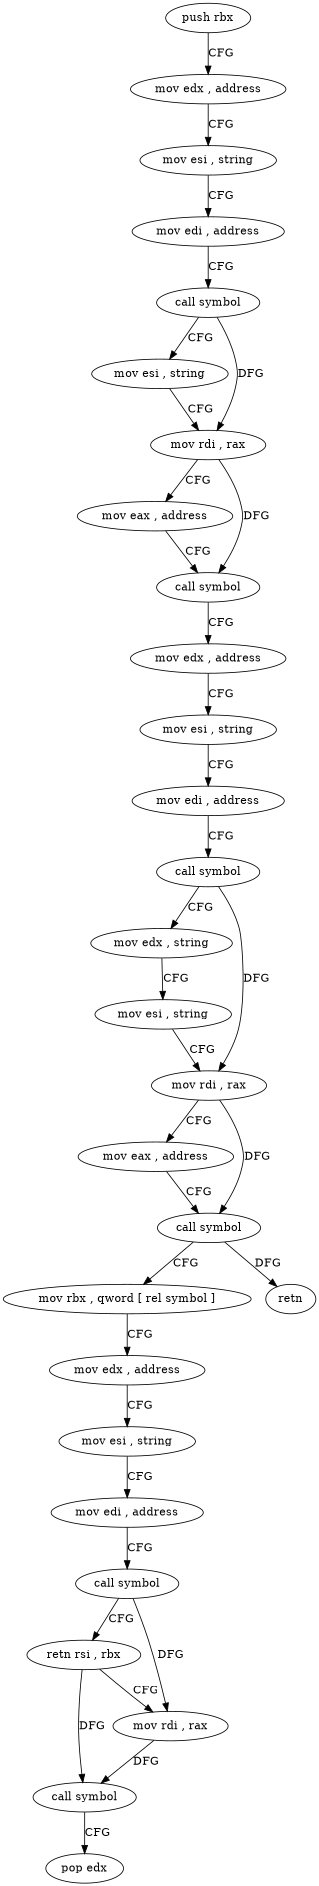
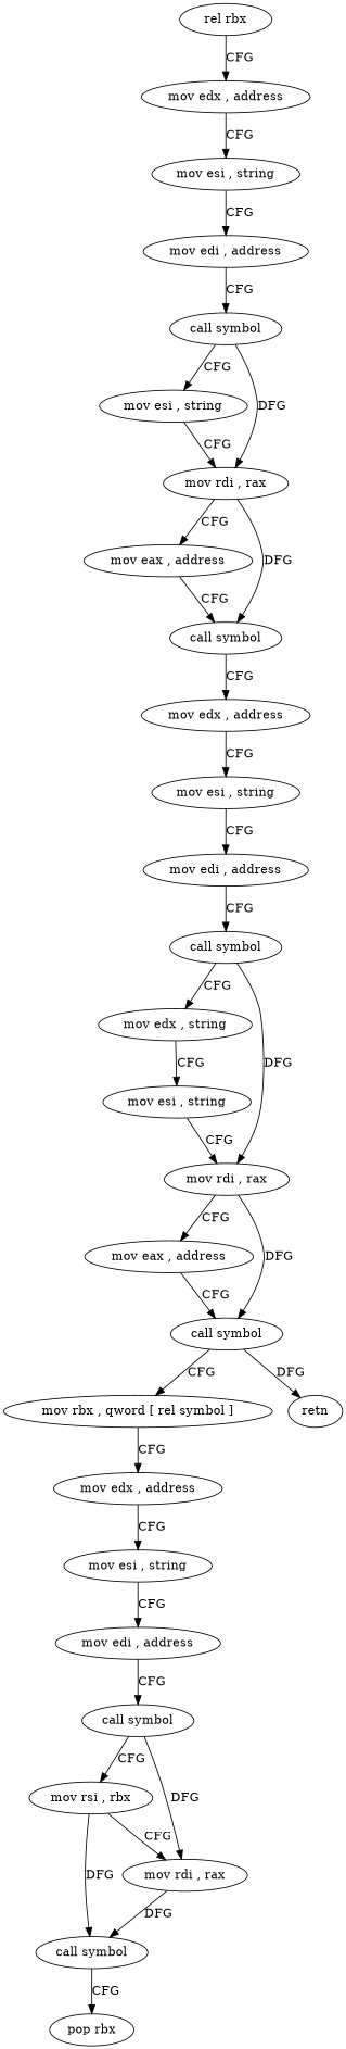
  digraph {
-   n1 [label="push rbx"]
+   n1 [label="rel rbx"]
    n2 [label="mov edx , address"]
    n3 [label="mov esi , string"]
    n4 [label="mov edi , address"]
    n5 [label="call symbol"]
    n6 [label="mov esi , string"]
    n7 [label="mov rdi , rax"]
    n8 [label="mov eax , address"]
    n9 [label="call symbol"]
    n10 [label="mov edx , address"]
    n11 [label="mov esi , string"]
    n12 [label="mov edi , address"]
    n13 [label="call symbol"]
    n14 [label="mov edx , string"]
    n15 [label="mov rdi , rax"]
    n16 [label="mov esi , string"]
    n17 [label="mov eax , address"]
    n18 [label="call symbol"]
    n19 [label="mov rbx , qword [ rel symbol ]"]
    n20 [label=retn]
    n21 [label="mov edx , address"]
    n22 [label="mov esi , string"]
    n23 [label="mov edi , address"]
    n24 [label="call symbol"]
-   n25 [label="retn rsi , rbx"]
+   n25 [label="mov rsi , rbx"]
    n26 [label="mov rdi , rax"]
    n27 [label="call symbol"]
-   n28 [label="pop edx"]
+   n28 [label="pop rbx"]
    n1 -> n2 [label=CFG]
    n2 -> n3 [label=CFG]
    n3 -> n4 [label=CFG]
    n4 -> n5 [label=CFG]
    n5 -> n6 [label=CFG]
    n5 -> n7 [label=DFG]
    n6 -> n7 [label=CFG]
    n7 -> n8 [label=CFG]
    n7 -> n9 [label=DFG]
    n8 -> n9 [label=CFG]
    n9 -> n10 [label=CFG]
    n10 -> n11 [label=CFG]
    n11 -> n12 [label=CFG]
    n12 -> n13 [label=CFG]
    n13 -> n14 [label=CFG]
    n13 -> n15 [label=DFG]
    n14 -> n16 [label=CFG]
    n15 -> n17 [label=CFG]
    n15 -> n18 [label=DFG]
    n16 -> n15 [label=CFG]
    n17 -> n18 [label=CFG]
    n18 -> n19 [label=CFG]
    n18 -> n20 [label=DFG]
    n19 -> n21 [label=CFG]
    n21 -> n22 [label=CFG]
    n22 -> n23 [label=CFG]
    n23 -> n24 [label=CFG]
    n24 -> n25 [label=CFG]
    n24 -> n26 [label=DFG]
    n25 -> n26 [label=CFG]
    n25 -> n27 [label=DFG]
    n26 -> n27 [label=DFG]
    n27 -> n28 [label=CFG]
  }
